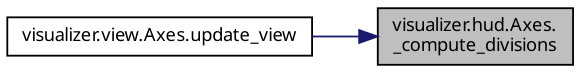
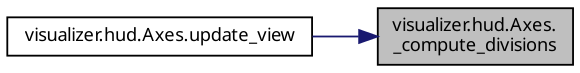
  digraph {
    rankdir=RL
    fontname="Noto Sans"
    node [color=black fontname="Noto Sans" fontsize=10 shape=record style=filled]
    n1 [fillcolor=grey75 fontcolor=black height=0.2 label="visualizer.hud.Axes.\l_compute_divisions" width=0.4]
-   n2 [fillcolor=white height=0.2 label="visualizer.view.Axes.update_view" width=0.4]
+   n2 [fillcolor=white height=0.2 label="visualizer.hud.Axes.update_view" width=0.4]
    n1 -> n2 [color=midnightblue dir=back fontname="Noto Sans" fontsize=10 labelfontname=Helvetica labelfontsize=10 style=solid]
  }
